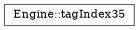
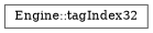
  digraph {
    rankdir=LR
    fontname="DejaVu Serif"
-   n1 [color=grey40 fillcolor=white fontname="DejaVu Serif" fontsize=10 height=0.2 label="Engine::tagIndex35" shape=box style=filled width=0.4]
+   n1 [color=grey40 fillcolor=white fontname="DejaVu Serif" fontsize=10 height=0.2 label="Engine::tagIndex32" shape=box style=filled width=0.4]
  }
